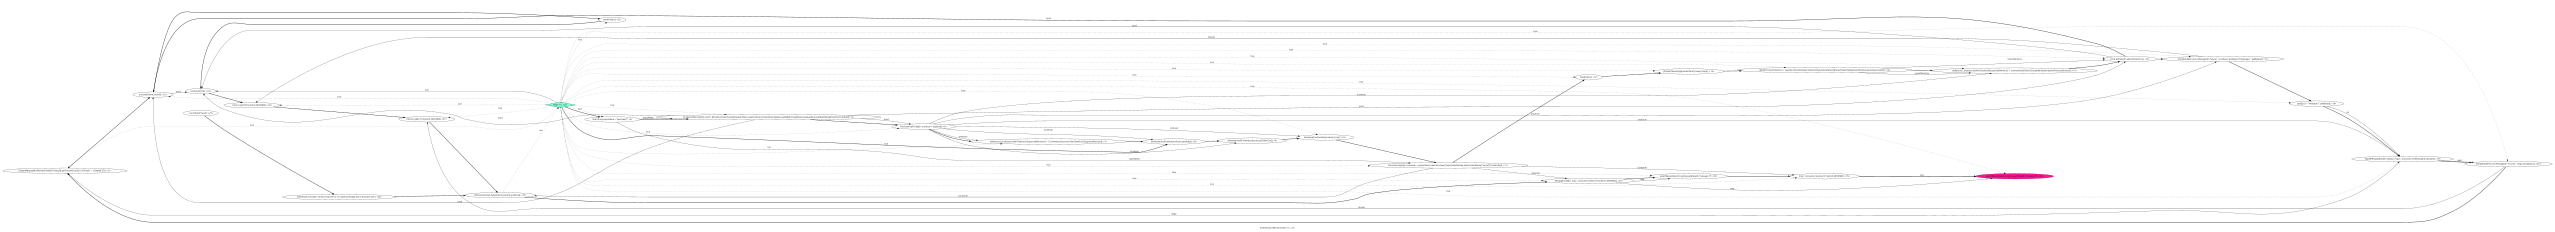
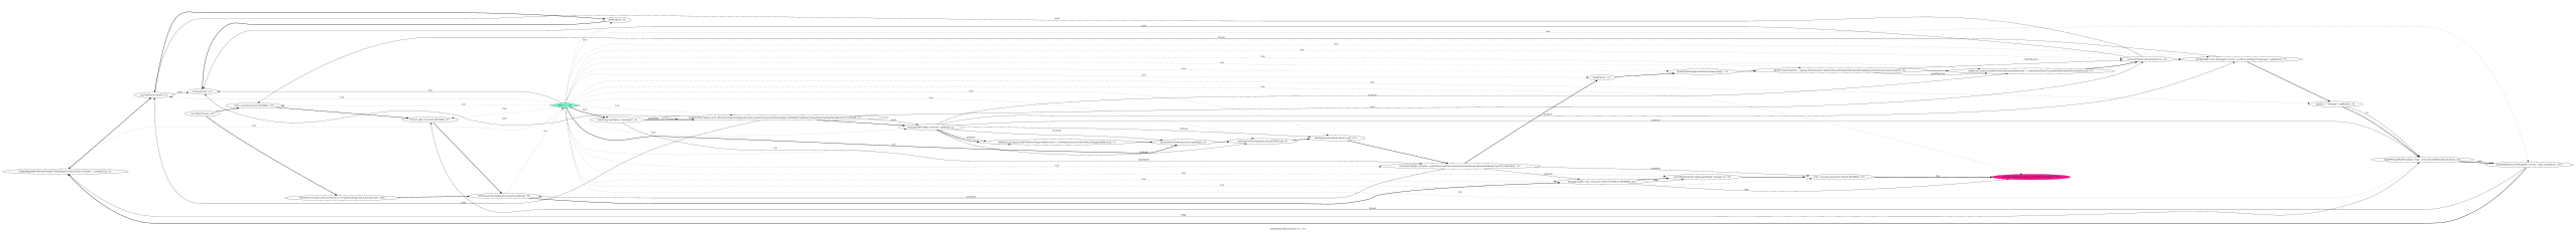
  digraph {
    fontname=Ubuntu
    label="testChecksumReconnection <3...37>"
    rankdir=LR
    node [fillcolor=white fontname=Ubuntu shape=ellipse style=filled]
    edge [fontname=Ubuntu style=bold]
    n1 [label="((TypedMessageBuilderImpl<byte[]>)(msg2)).getContent().put( ( a2.length - 1 ),((byte)('3'))); <21>"]
    n2 [label="prod.setClientCnx(null); <22>"]
    n3 [label="prod.grabCnx(); <24>"]
    n4 [label="startBroker(); <23>"]
    n5 [fillcolor=aquamarine label="Enter <3...37>" shape=diamond]
    n6 [label="ProducerImpl<byte[]> producer = spy(prod); <6>"]
    n7 [label="((PulsarClientImpl)(pulsarClient)).timer().stop(); <13>"]
    n8 [label="TypedMessageBuilder<byte[]> msg2 = producer.newMessage().value(a2); <19>"]
    n9 [label="CompletableFuture<MessageId> future2 = msg2.sendAsync(); <20>"]
    n10 [label="doAnswer(null).when(producer).getState(); <8>"]
    n11 [label="future1.get(10,TimeUnit.SECONDS); <26>"]
    n12 [label="Message<byte[]> msg = consumer.receive(1,TimeUnit.SECONDS); <33>"]
    n13 [label="future2.get(10,TimeUnit.SECONDS); <27>"]
    n14 [label="assertEquals(new String(msg.getData()),\"message-1\"); <34>"]
    n15 [label="ProducerImpl<byte[]> prod = ((ProducerImpl<byte[]>)(pulsarClient.newProducer().topic(topicName).enableBatching(false).messageRoutingMode(SinglePartition).create())); <5>"]
    n16 [label="CompletableFuture<MessageId> future1 = producer.sendAsync(\"message-1\".getBytes()); <17>"]
    n17 [label="doAnswer(null).when(producer).getClientCnx(); <9>"]
    n18 [label="final String topicName = \"persistent\"; <4>"]
    n19 [fillcolor=deeppink label="assertEquals(new String(msg.getData()),\"message-3\"); <36>"]
    n20 [label="stopBroker(); <12>"]
    n21 [label="byte[] a2 = \"message-2\".getBytes(); <18>"]
    n22 [label="doReturn( ( producer.brokerChecksumSupportedVersion() + 1 )).when(producer).brokerChecksumSupportedVersion(); <7>"]
    n23 [label="ClientCnx mockClientCnx = spy(new ClientCnx(new ClientConfigurationData(),((PulsarClientImpl)(pulsarClient)).eventLoopGroup())); <14>"]
    n24 [label="prod.setClientCnx(mockClientCnx); <16>"]
    n25 [label="Consumer<byte[]> consumer = pulsarClient.newConsumer().topic(topicName).subscriptionName(\"my-sub\").subscribe(); <11>"]
    n26 [label="msg = consumer.receive(1,TimeUnit.SECONDS); <35>"]
    n27 [label="doReturn( ( producer.brokerChecksumSupportedVersion() - 1 )).when(mockClientCnx).getRemoteEndpointProtocolVersion(); <15>"]
    n28 [label="doAnswer(null).when(producer).cnx(); <10>"]
    n29 [label="((ConsumerImpl<byte[]>)(consumer)).grabCnx(); <32>"]
    n30 [label="fail(\"Broker shouldn't verify checksum for corrupted message and it shouldn't fail\"); <30>"]
    n31 [label="e.printStackTrace(); <29>"]
    n1 -> n2
    n2 -> n3 [label=prod style=solid]
    n2 -> n4
-   n3 -> n11
+   n31 -> n11
    n4 -> n3
    n5 -> n1 [label=true style=dotted]
    n5 -> n2 [label=true style=dotted]
    n5 -> n3 [label=true style=solid]
    n5 -> n4 [label=true style=dotted]
    n5 -> n6 [label=true style=dotted]
    n5 -> n7 [label=true style=dotted]
    n5 -> n8 [label=true style=dotted]
    n5 -> n9 [label=true style=dotted]
    n5 -> n10 [label=true]
    n5 -> n11 [label=true style=dotted]
    n5 -> n12 [label=true style=dotted]
    n5 -> n13 [label=true style=dotted]
    n5 -> n14 [label=true style=dotted]
    n5 -> n15 [label=true style=dotted]
    n5 -> n16 [label=true style=dotted]
+   n5 -> n17 [label=true style=dotted]
    n5 -> n18 [label=true style=dotted]
    n5 -> n18
    n5 -> n19 [label=true style=dotted]
    n5 -> n20 [label=true style=dotted]
    n5 -> n21 [label=true style=dotted]
    n5 -> n22 [label=true style=dotted]
    n5 -> n23 [label=true style=dotted]
    n5 -> n24 [label=true style=dotted]
    n5 -> n25 [label=true style=dotted]
    n5 -> n26 [label=true style=dotted]
    n5 -> n27 [label=true style=dotted]
    n5 -> n28 [label=true style=dotted]
    n6 -> n8 [label=producer style=solid]
    n6 -> n10 [label=producer style=solid]
    n6 -> n16 [label=producer style=solid]
    n6 -> n17 [label=producer style=solid]
    n6 -> n22 [label=producer style=solid]
    n6 -> n22
    n6 -> n27 [label=producer style=solid]
    n6 -> n28 [label=producer style=solid]
    n7 -> n23
    n8 -> n1 [label=msg2 style=solid]
    n8 -> n9 [label=msg2 style=solid]
    n8 -> n9
    n9 -> n1
    n9 -> n13 [label=future2 style=solid]
    n10 -> n17
    n11 -> n13
    n12 -> n14 [label=msg style=solid]
    n12 -> n14
    n12 -> n19 [label=msg style=solid]
    n13 -> n29
    n14 -> n26
    n15 -> n2 [label=prod style=solid]
    n15 -> n3 [label=prod style=solid]
    n15 -> n6 [label=prod style=solid]
    n15 -> n6
    n15 -> n24 [label=prod style=solid]
    n16 -> n11 [label=future1 style=solid]
    n16 -> n21
    n17 -> n28
    n18 -> n15 [label=topicName style=solid]
    n18 -> n15
    n18 -> n25 [label=topicName style=solid]
    n20 -> n7
    n21 -> n8 [label=a2 style=solid]
    n21 -> n8
    n22 -> n10
    n23 -> n24 [label=mockClientCnx style=solid]
    n23 -> n27 [label=mockClientCnx style=solid]
    n23 -> n27
-   n24 -> n2 [label=prod]
+   n24 -> n2 [label=prod style=solid]
    n24 -> n3 [label=prod style=solid]
    n24 -> n16
    n25 -> n12 [label=consumer style=solid]
    n25 -> n20
    n25 -> n26 [label=consumer style=solid]
    n25 -> n29 [label=consumer style=solid]
    n26 -> n19 [label=msg style=solid]
    n26 -> n19
    n27 -> n24
    n28 -> n25
    n29 -> n5 [label=true style=dotted]
    n29 -> n12
    n30 -> n29
    n31 -> n30
  }
